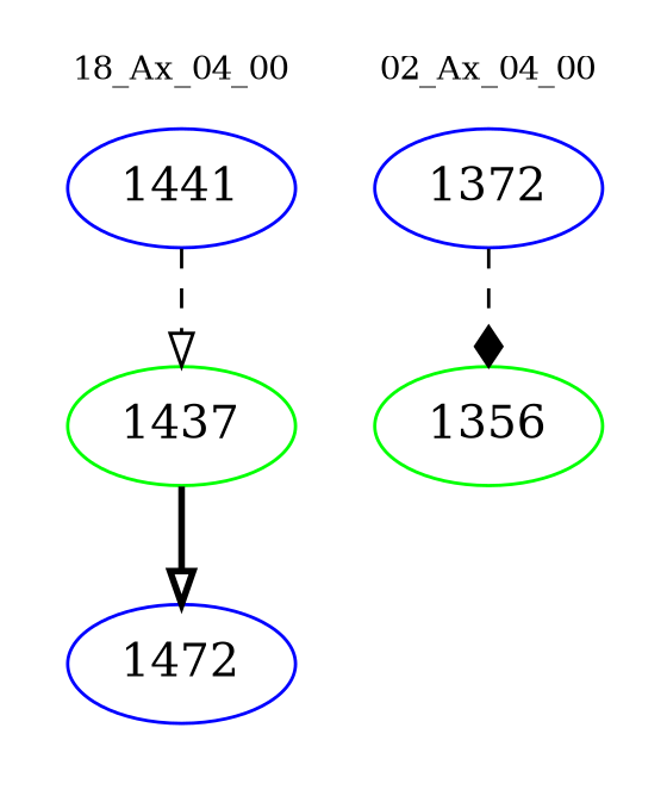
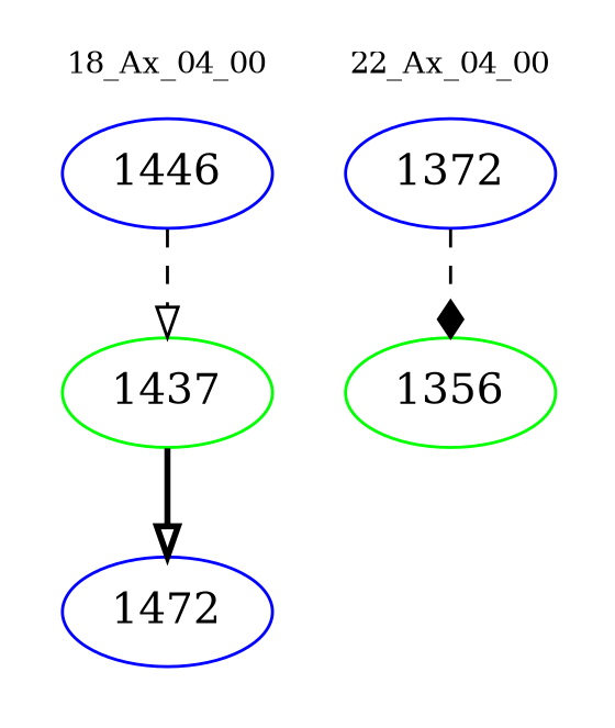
  digraph {
    node [color=blue]
    edge [arrowhead=onormal color=black style=dashed]
-   n1 [label=1441]
+   n1 [label=1446]
    n2 [color=green label=1437]
    n3 [label=1472]
    n4 [label=1372]
    n5 [color=green label=1356]
    subgraph cluster_1 {
      color=white
      fontsize=10
      label="18_Ax_04_00"
      n1
      n2
      n3
    }
    subgraph cluster_2 {
      color=white
      fontsize=10
-     label="02_Ax_04_00"
+     label="22_Ax_04_00"
      n4
      n5
    }
    n1 -> n2
    n2 -> n3 [style=bold]
    n4 -> n5 [arrowhead=diamond]
  }
